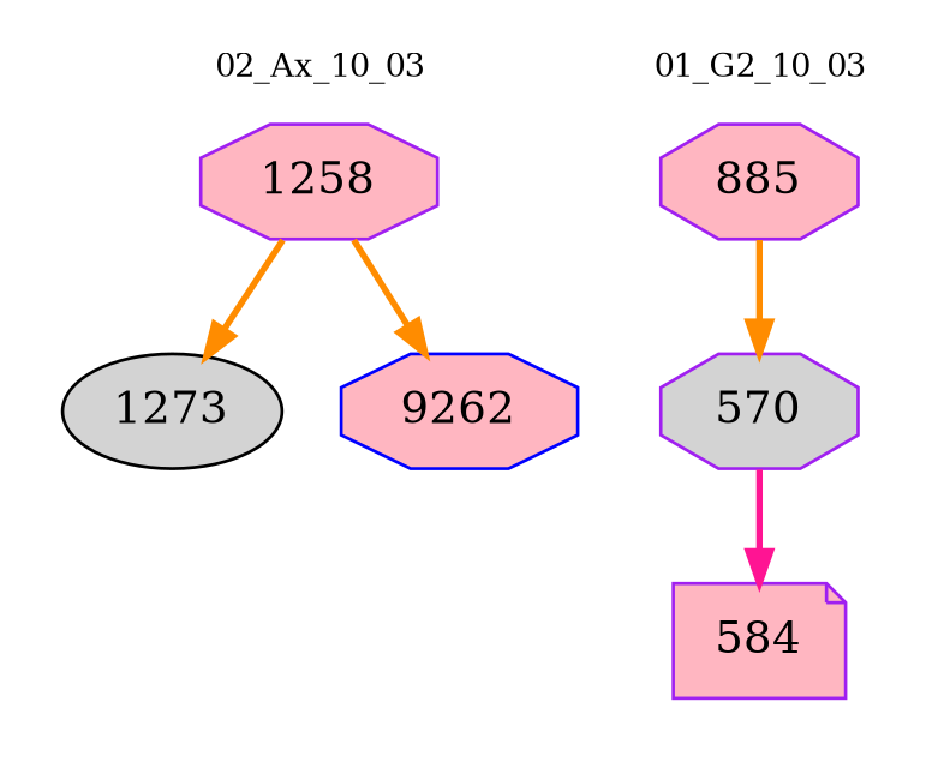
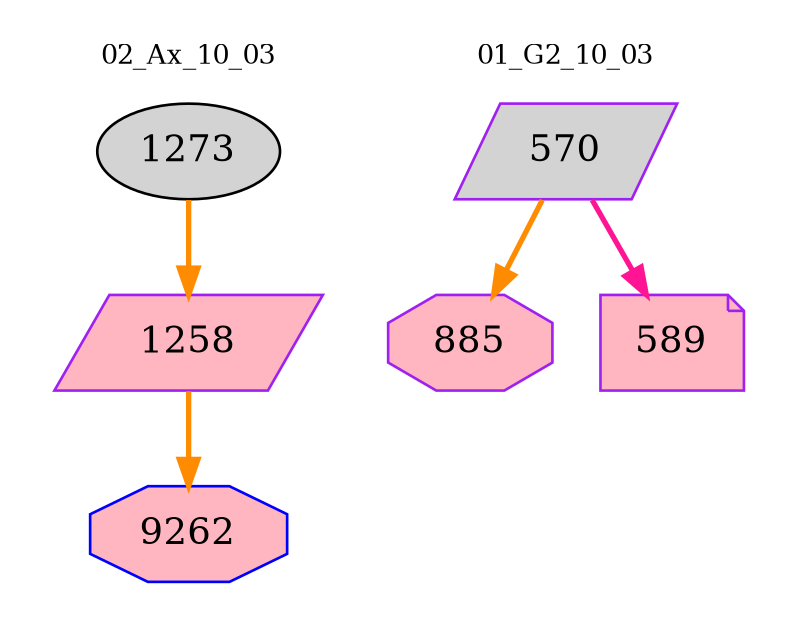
  digraph {
    node [color=purple fillcolor=lightpink shape=parallelogram style=filled]
    edge [color=darkorange style=bold]
    n1 [color=black fillcolor=lightgrey label=1273 shape=ellipse]
-   n2 [label=1258 shape=octagon]
+   n2 [label=1258]
    n3 [color=blue label=9262 shape=octagon]
    n4 [label=885 shape=octagon]
-   n5 [fillcolor=lightgrey label=570 shape=octagon]
-   n6 [label=584 shape=note]
+   n5 [fillcolor=lightgrey label=570]
+   n6 [label=589 shape=note]
    subgraph cluster_1 {
      color=white
      fontsize=10
      label="02_Ax_10_03"
      n1
      n2
      n3
    }
    subgraph cluster_2 {
      color=white
      fontsize=10
      label="01_G2_10_03"
      n4
      n5
      n6
    }
-   n2 -> n1
+   n1 -> n2
    n2 -> n3
-   n4 -> n5
+   n5 -> n4
    n5 -> n6 [color=deeppink]
  }
